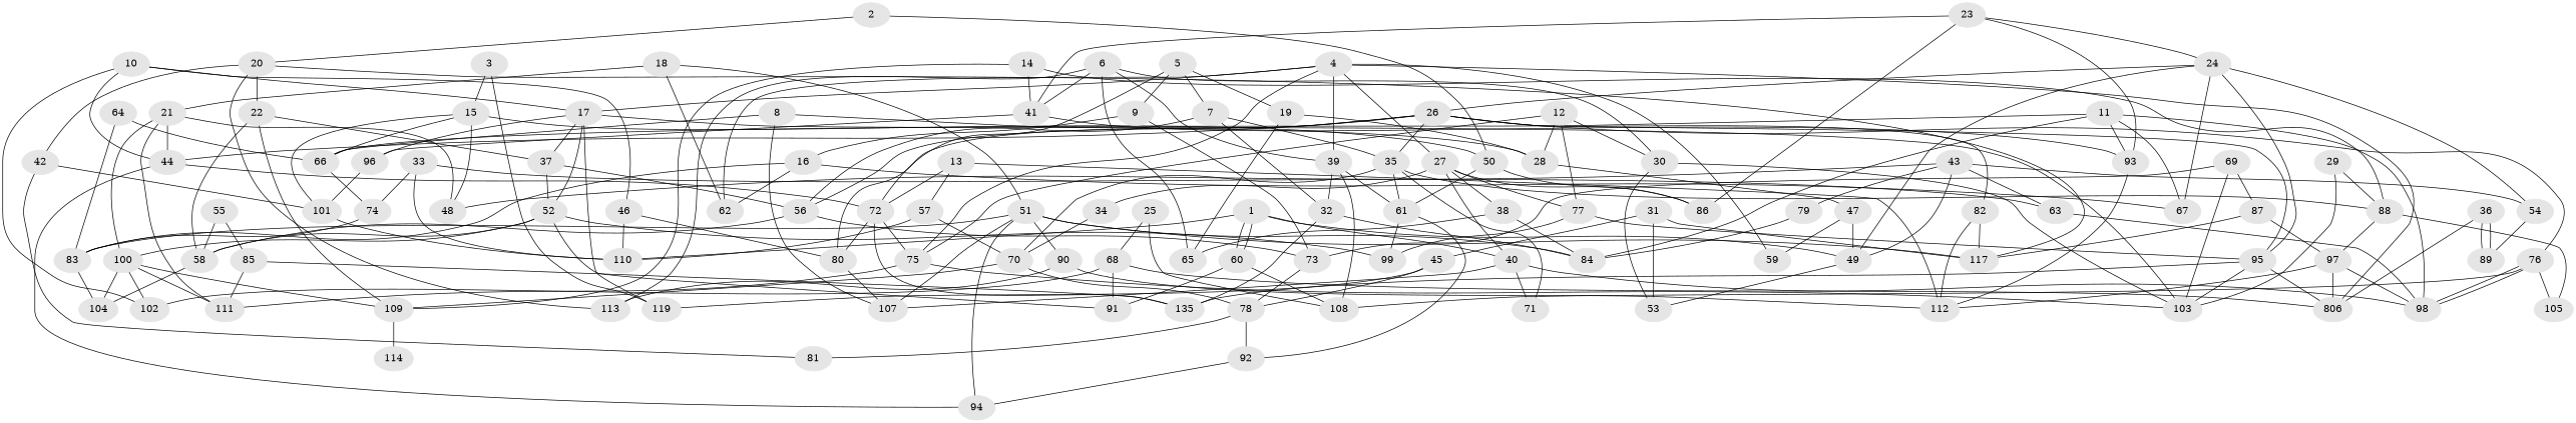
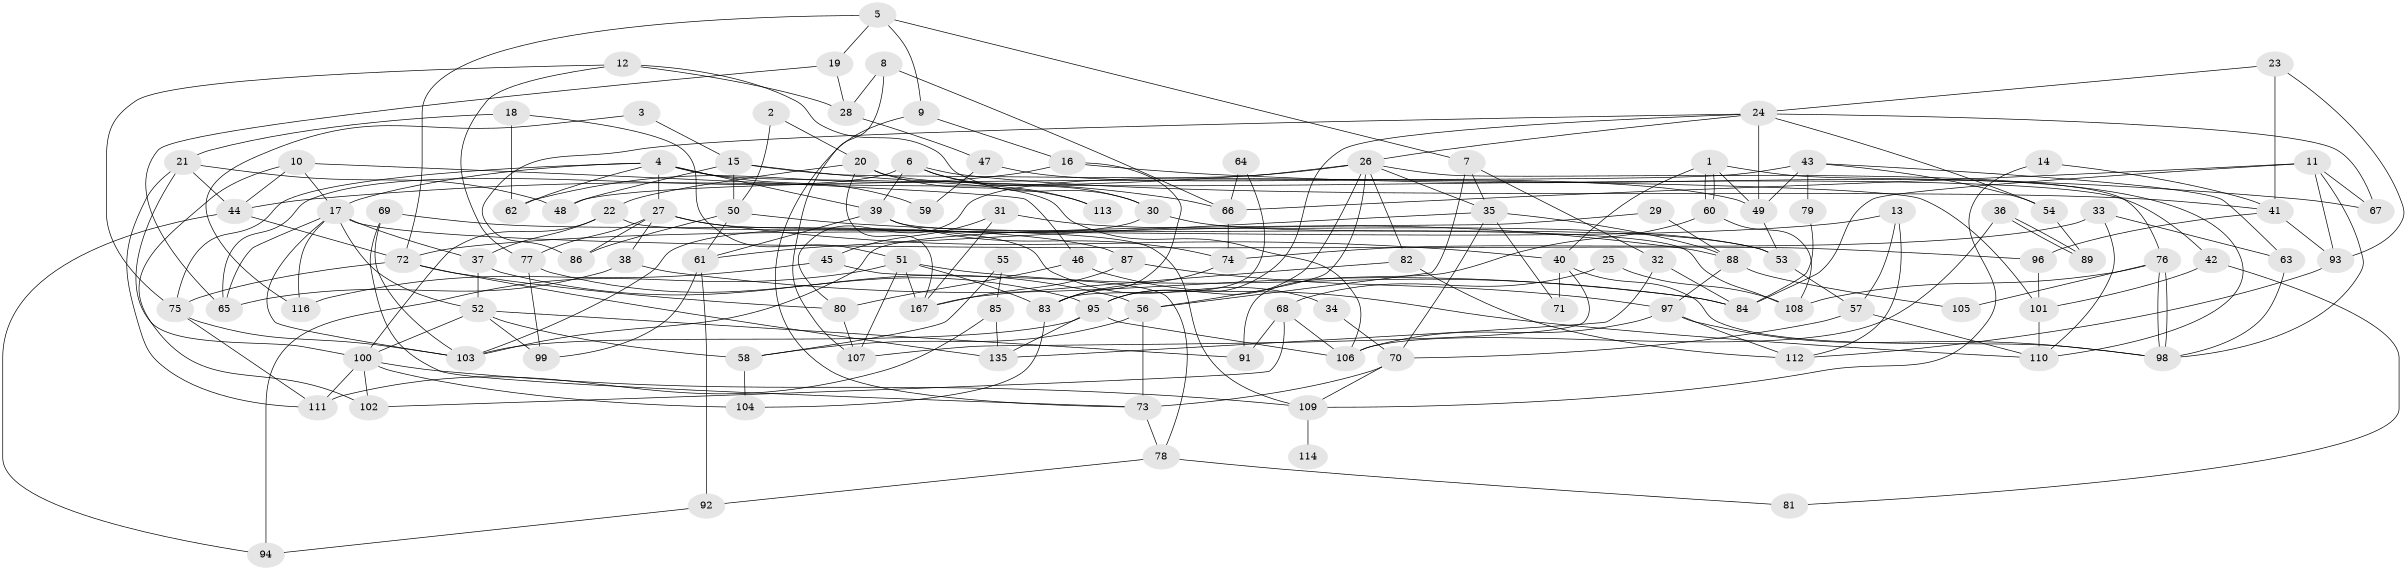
  graph {
    node [color=gray90 style=filled]
    1
    40
    49
    60
    110
    107
    98
    71
    53
    108
    91
    2
    20
    50
    113
    22
    42
-   117
+   117 [label=167]
    86
    88
    61
    3
    15
-   116 [label=119]
+   116
    66
    48
    101
    4
    17
    27
    39
    59
    62
    75
-   106 [label=806]
+   106
    65
    37
    52
    96
    103
    77
    34
    38
    74
    111
    5
    7
    9
    19
    72
    32
    35
    56
    16
    73
    28
    80
    n58 [label=135]
    6
    30
    41
    93
    84
    70
    58
    8
    47
    67
    83
    78
    10
    44
    46
    102
    94
    11
    112
    12
    95
    99
    13
    57
    14
    109
    114
    104
    100
    18
    21
    51
-   90
    81
    23
    24
    26
    54
    76
    82
    89
    25
    68
    105
    29
    97
    31
    45
    33
    63
    92
    36
    43
    79
    55
    85
    64
    69
    87
    1 -- 40
    1 -- 49
    1 -- 60
    1 -- 60
    1 -- 110
    40 -- 107
    40 -- 98
    40 -- 71
    49 -- 53
    60 -- 108
    60 -- 91
+   53 -- 57
    2 -- 20
    2 -- 50
    20 -- 113
    20 -- 22
    20 -- 42
    20 -- 117
    50 -- 86
-   14 -- 88
+   50 -- 88
    50 -- 61
    22 -- 37
    22 -- 109
-   22 -- 58
+   22 -- 100
    42 -- 101
    42 -- 81
    88 -- 105
    88 -- 97
    61 -- 99
    61 -- 92
    3 -- 15
    3 -- 116
    15 -- 50
    15 -- 66
    15 -- 48
    15 -- 101
    66 -- 74
    101 -- 110
    4 -- 17
    4 -- 27
    4 -- 39
    4 -- 59
    4 -- 62
    4 -- 75
    4 -- 106
    17 -- 116
+   17 -- 65
    17 -- 37
    17 -- 52
    17 -- 96
    17 -- 103
    27 -- 40
    27 -- 86
    27 -- 77
    27 -- 34
    27 -- 38
    39 -- 108
    39 -- 61
-   39 -- 32
+   39 -- 74
    75 -- 103
    75 -- 111
    37 -- 52
    37 -- 56
    52 -- 91
    52 -- 58
    52 -- 99
    52 -- 100
    96 -- 101
    77 -- 95
    77 -- 99
    34 -- 70
    38 -- 65
    38 -- 84
    74 -- 83
    5 -- 7
    5 -- 9
    5 -- 19
    5 -- 72
    7 -- 32
    7 -- 35
    7 -- 56
    9 -- 16
    9 -- 73
    19 -- 65
    19 -- 28
    72 -- 75
    72 -- 80
    72 -- n58
    32 -- n58
    32 -- 84
    35 -- 71
    35 -- 88
    35 -- 61
    35 -- 70
    56 -- 73
    56 -- 58
    16 -- 62
    16 -- 67
    16 -- 83
    73 -- 78
    28 -- 47
    80 -- 107
    6 -- 113
    6 -- 39
    6 -- 65
    6 -- 30
    6 -- 41
    30 -- 53
    30 -- 103
    41 -- 96
    41 -- 93
    93 -- 112
-   70 -- 78
+   70 -- 73
    70 -- 109
    58 -- 104
    8 -- 107
    8 -- 66
    8 -- 28
    47 -- 49
    47 -- 59
    83 -- 104
    78 -- 81
    78 -- 92
    10 -- 17
    10 -- 44
    10 -- 46
    10 -- 102
    44 -- 72
    44 -- 94
    46 -- 110
    46 -- 80
    11 -- 98
    11 -- 66
    11 -- 93
    11 -- 84
    11 -- 67
    12 -- 75
    12 -- 77
    12 -- 28
    12 -- 30
    95 -- 106
    95 -- 103
    95 -- n58
    13 -- 72
    13 -- 112
    13 -- 57
    57 -- 110
    57 -- 70
    14 -- 41
    14 -- 109
    109 -- 114
    100 -- 111
    100 -- 102
    100 -- 109
    100 -- 104
    18 -- 62
    18 -- 21
    18 -- 51
    21 -- 48
    21 -- 111
    21 -- 44
    21 -- 100
    51 -- 107
    51 -- 117
    51 -- 84
    51 -- 83
    51 -- 94
-   51 -- 90
-   90 -- 113
-   90 -- 112
    23 -- 41
    23 -- 93
    23 -- 24
    24 -- 49
-   23 -- 86
+   24 -- 86
    24 -- 67
    24 -- 95
    24 -- 26
    24 -- 54
    26 -- 35
    26 -- 56
    26 -- 80
    26 -- 44
    26 -- 95
    26 -- 76
    26 -- 82
    54 -- 89
    76 -- 98
    76 -- 98
    76 -- 108
    76 -- 105
    82 -- 117
    82 -- 112
    25 -- 108
    25 -- 68
    68 -- 91
    68 -- 106
    68 -- 102
    29 -- 88
    29 -- 103
    97 -- 98
    97 -- 106
    97 -- 112
    31 -- 53
    31 -- 117
    31 -- 45
    45 -- 116
    45 -- 78
    33 -- 110
    33 -- 74
    33 -- 63
    63 -- 98
    92 -- 94
    36 -- 106
    36 -- 89
    36 -- 89
    43 -- 49
    43 -- 48
    43 -- 54
    43 -- 63
    43 -- 79
    79 -- 84
    55 -- 58
    55 -- 85
    85 -- 111
    85 -- n58
    64 -- 66
    64 -- 83
    69 -- 103
    69 -- 73
    69 -- 87
    87 -- 117
    87 -- 97
  }
